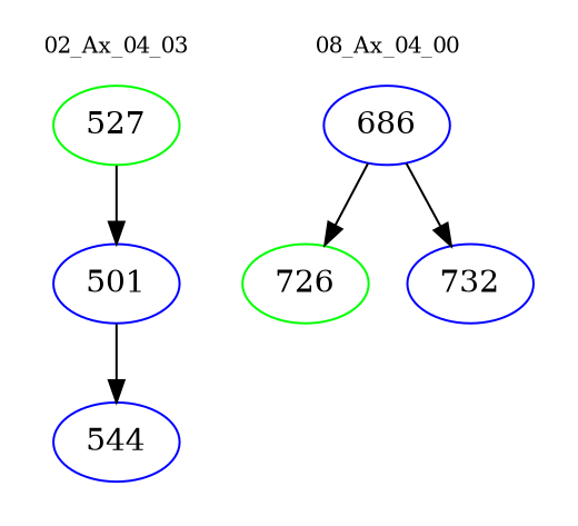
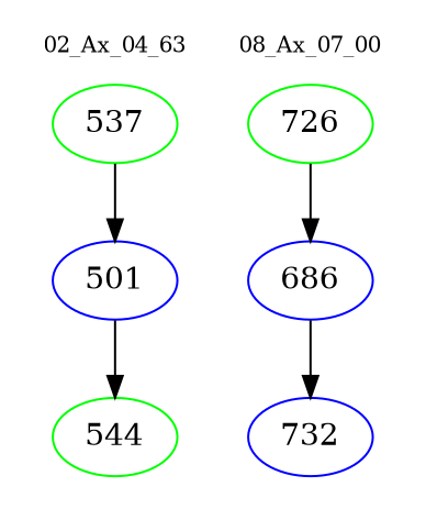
  digraph {
    node [color=blue]
    edge [color=black]
-   n1 [color=green label=527]
+   n1 [color=green label=537]
    n2 [label=501]
-   n3 [label=544]
+   n3 [color=green label=544]
    n4 [color=green label=726]
    n5 [label=686]
    n6 [label=732]
    subgraph cluster_1 {
      color=white
      fontsize=10
-     label="02_Ax_04_03"
+     label="02_Ax_04_63"
      n1
      n2
      n3
    }
    subgraph cluster_2 {
      color=white
      fontsize=10
-     label="08_Ax_04_00"
+     label="08_Ax_07_00"
      n4
      n5
      n6
    }
    n1 -> n2
    n2 -> n3
-   n5 -> n4
+   n4 -> n5
    n5 -> n6
  }
